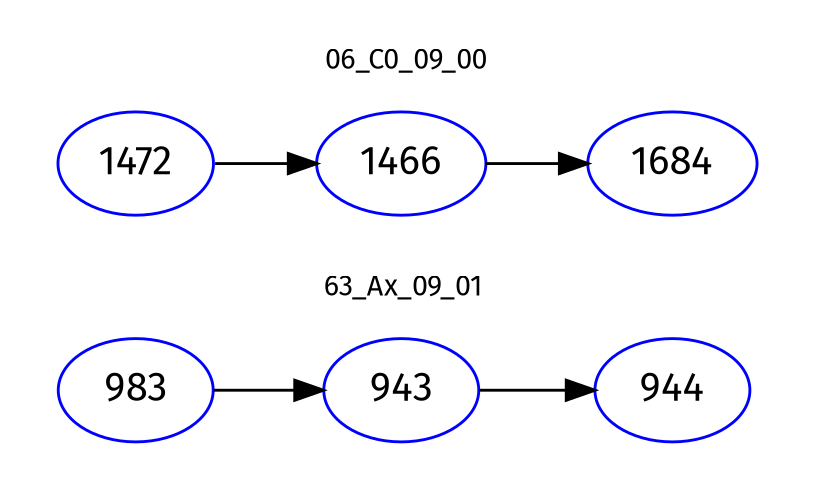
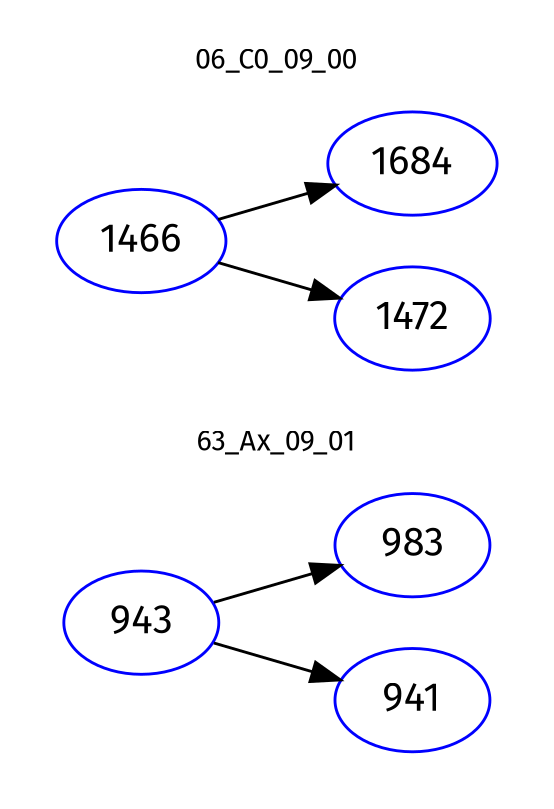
  digraph {
    fontname="Fira Sans"
    rankdir=LR
    node [color=blue fontname="Fira Sans"]
    edge [color=black fontname="Fira Sans"]
    n1 [label=943]
-   n2 [label=944]
+   n2 [label=941]
    n3 [label=983]
    n4 [label=1466]
    n5 [label=1472]
    n6 [label=1684]
    subgraph cluster_1 {
      color=white
      fontsize=10
      label="63_Ax_09_01"
      n1
      n2
      n3
    }
    subgraph cluster_2 {
      color=white
      fontsize=10
      label="06_C0_09_00"
      n4
      n5
      n6
    }
    n1 -> n2
-   n3 -> n1
-   n5 -> n4
+   n1 -> n3
+   n4 -> n5
    n4 -> n6
  }
